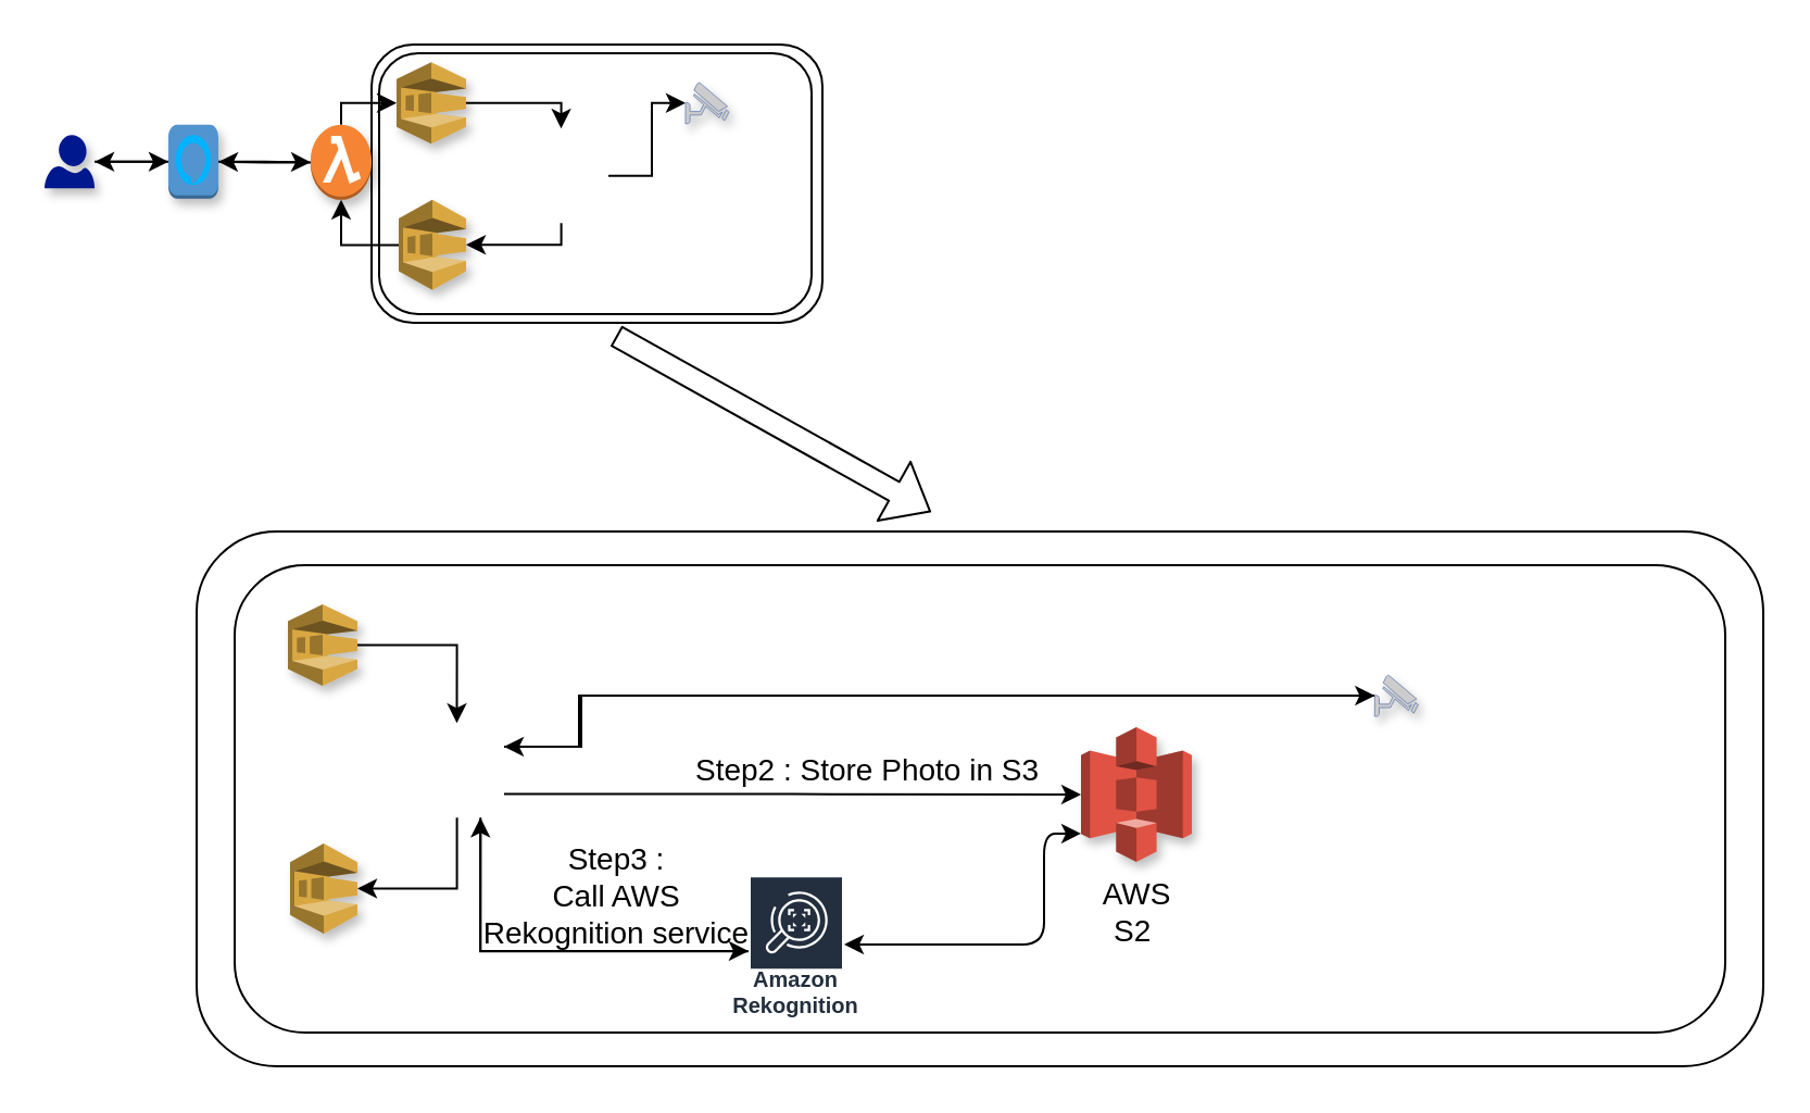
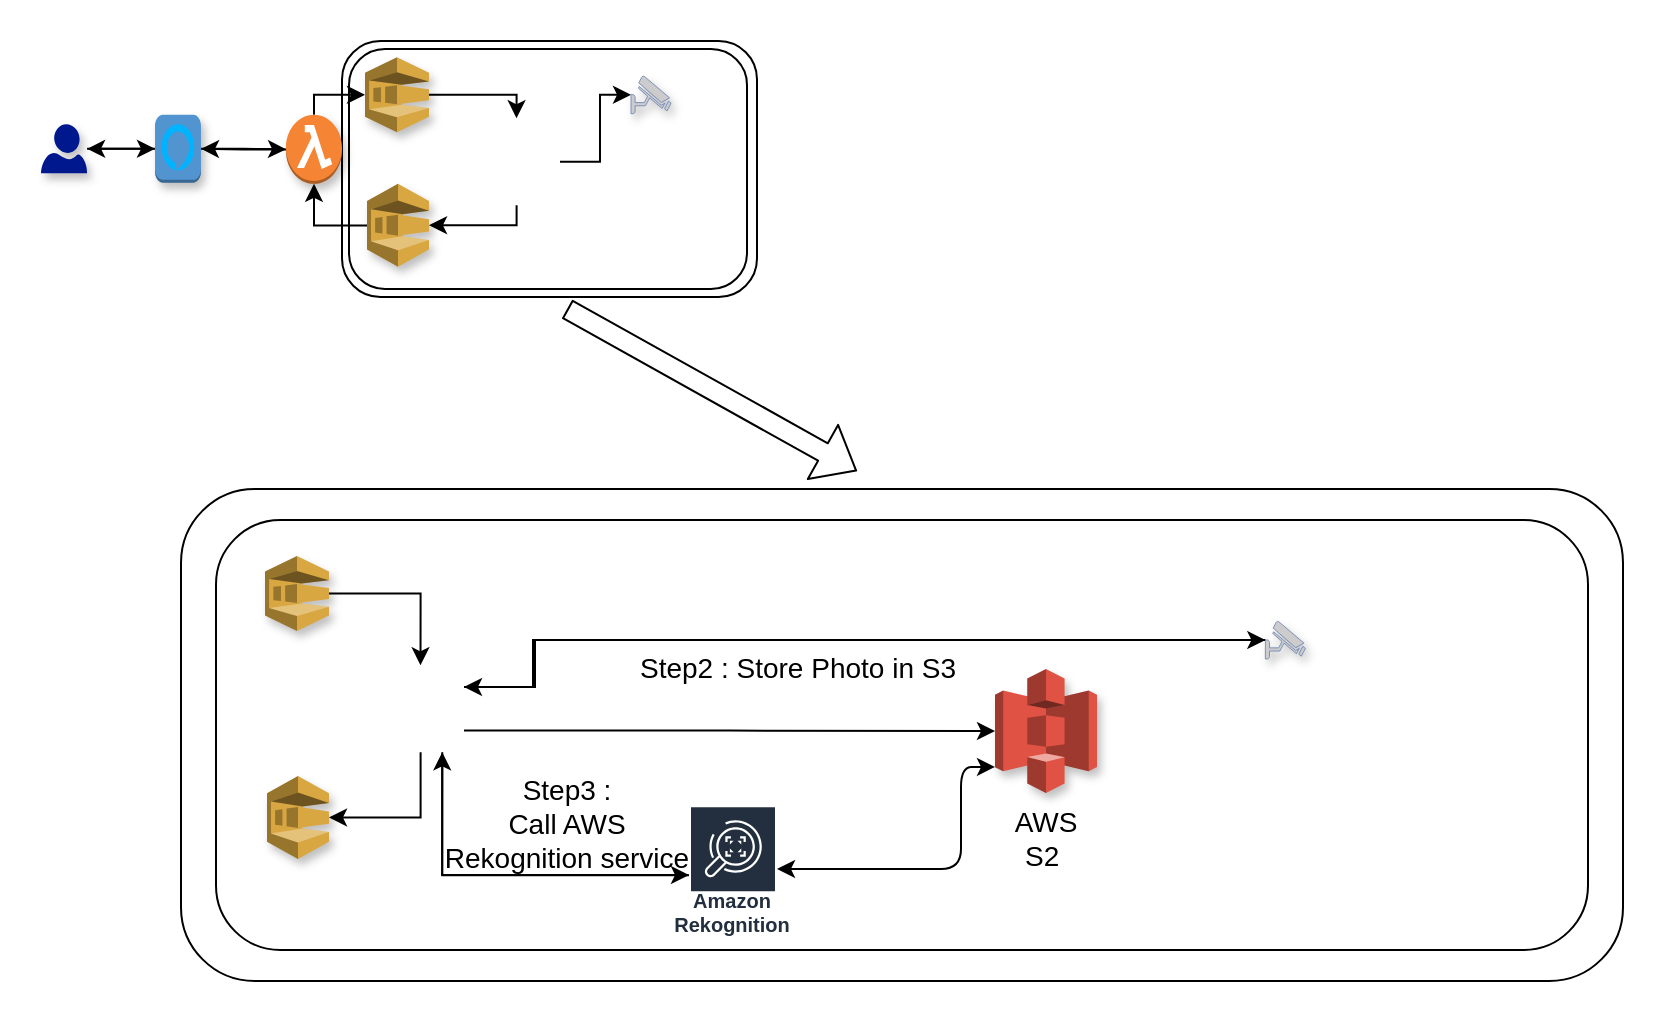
  <mxCell id="0" />
  <mxCell id="1" parent="0" />
  <mxCell id="2" value="" style="rounded=1;whiteSpace=wrap;html=1;" vertex="1" parent="1"><mxGeometry x="90" y="244" width="721" height="246" as="geometry" /></mxCell>
  <mxCell id="3" value="" style="rounded=1;whiteSpace=wrap;html=1;" vertex="1" parent="1"><mxGeometry x="107.5" y="259.5" width="686" height="215" as="geometry" /></mxCell>
  <mxCell id="4" value="" style="rounded=1;whiteSpace=wrap;html=1;" vertex="1" parent="1"><mxGeometry x="170.5" y="20" width="207.5" height="128" as="geometry" /></mxCell>
  <mxCell id="5" value="" style="rounded=1;whiteSpace=wrap;html=1;" vertex="1" parent="1"><mxGeometry x="174" y="24" width="199" height="120" as="geometry" /></mxCell>
  <mxCell id="6" style="edgeStyle=orthogonalEdgeStyle;rounded=0;orthogonalLoop=1;jettySize=auto;html=1;entryX=0;entryY=0.5;entryDx=0;entryDy=0;entryPerimeter=0;" edge="1" parent="1" source="8" target="13"><mxGeometry relative="1" as="geometry" /></mxCell>
  <mxCell id="7" style="edgeStyle=orthogonalEdgeStyle;rounded=0;orthogonalLoop=1;jettySize=auto;html=1;" edge="1" parent="1" source="8" target="10"><mxGeometry relative="1" as="geometry" /></mxCell>
  <mxCell id="8" value="" style="outlineConnect=0;dashed=0;verticalLabelPosition=bottom;verticalAlign=top;align=center;html=1;shape=mxgraph.aws3.alexa_voice_service;fillColor=#5294CF;gradientColor=none;shadow=1;" vertex="1" parent="1"><mxGeometry x="77" y="56.88" width="23" height="34" as="geometry" /></mxCell>
  <mxCell id="9" style="edgeStyle=orthogonalEdgeStyle;rounded=0;orthogonalLoop=1;jettySize=auto;html=1;entryX=0;entryY=0.5;entryDx=0;entryDy=0;entryPerimeter=0;" edge="1" parent="1" source="10" target="8"><mxGeometry relative="1" as="geometry" /></mxCell>
  <mxCell id="10" value="" style="aspect=fixed;pointerEvents=1;shadow=1;dashed=0;html=1;strokeColor=none;labelPosition=center;verticalLabelPosition=bottom;verticalAlign=top;align=center;fillColor=#00188D;shape=mxgraph.azure.user" vertex="1" parent="1"><mxGeometry x="20" y="61.63" width="23.03" height="24.5" as="geometry" /></mxCell>
  <mxCell id="11" style="edgeStyle=orthogonalEdgeStyle;rounded=0;orthogonalLoop=1;jettySize=auto;html=1;entryX=0;entryY=0.5;entryDx=0;entryDy=0;entryPerimeter=0;" edge="1" parent="1" source="13" target="15"><mxGeometry relative="1" as="geometry"><Array as="points"><mxPoint x="157" y="47.13" /></Array></mxGeometry></mxCell>
  <mxCell id="12" style="edgeStyle=orthogonalEdgeStyle;rounded=0;orthogonalLoop=1;jettySize=auto;html=1;entryX=1;entryY=0.5;entryDx=0;entryDy=0;entryPerimeter=0;" edge="1" parent="1" source="13" target="8"><mxGeometry relative="1" as="geometry" /></mxCell>
  <mxCell id="13" value="" style="outlineConnect=0;dashed=0;verticalLabelPosition=bottom;verticalAlign=top;align=center;html=1;shape=mxgraph.aws3.lambda_function;fillColor=#F58534;gradientColor=none;shadow=1;" vertex="1" parent="1"><mxGeometry x="142.5" y="56.88" width="28" height="34.5" as="geometry" /></mxCell>
  <mxCell id="14" style="edgeStyle=orthogonalEdgeStyle;rounded=0;orthogonalLoop=1;jettySize=auto;html=1;entryX=0.5;entryY=0;entryDx=0;entryDy=0;" edge="1" parent="1" source="15" target="18"><mxGeometry relative="1" as="geometry"><Array as="points"><mxPoint x="258" y="47.13" /></Array></mxGeometry></mxCell>
  <mxCell id="15" value="" style="outlineConnect=0;dashed=0;verticalLabelPosition=bottom;verticalAlign=top;align=center;html=1;shape=mxgraph.aws3.sqs;fillColor=#D9A741;gradientColor=none;shadow=1;" vertex="1" parent="1"><mxGeometry x="182" y="28.13" width="32" height="37.5" as="geometry" /></mxCell>
  <mxCell id="16" style="edgeStyle=orthogonalEdgeStyle;rounded=0;orthogonalLoop=1;jettySize=auto;html=1;entryX=0;entryY=0.5;entryDx=0;entryDy=0;entryPerimeter=0;" edge="1" parent="1" source="18" target="21"><mxGeometry relative="1" as="geometry" /></mxCell>
  <mxCell id="17" style="edgeStyle=orthogonalEdgeStyle;rounded=0;orthogonalLoop=1;jettySize=auto;html=1;entryX=1;entryY=0.5;entryDx=0;entryDy=0;entryPerimeter=0;" edge="1" parent="1" source="18" target="23"><mxGeometry relative="1" as="geometry"><Array as="points"><mxPoint x="258" y="112.13" /></Array></mxGeometry></mxCell>
  <mxCell id="18" value="" style="shape=image;html=1;verticalAlign=top;verticalLabelPosition=bottom;labelBackgroundColor=#ffffff;imageAspect=0;aspect=fixed;image=https://cdn0.iconfinder.com/data/icons/flat-round-system/512/raspberry-128.png" vertex="1" parent="1"><mxGeometry x="236" y="58.63" width="43.5" height="43.5" as="geometry" /></mxCell>
  <mxCell id="19" value="" style="shape=image;html=1;verticalAlign=top;verticalLabelPosition=bottom;labelBackgroundColor=#ffffff;imageAspect=0;aspect=fixed;image=https://cdn2.iconfinder.com/data/icons/vehicles-7/24/vehicles-15-128.png" vertex="1" parent="1"><mxGeometry x="338" y="63.13" width="30" height="30" as="geometry" /></mxCell>
  <mxCell id="20" value="" style="shape=image;html=1;verticalAlign=top;verticalLabelPosition=bottom;labelBackgroundColor=#ffffff;imageAspect=0;aspect=fixed;image=https://cdn2.iconfinder.com/data/icons/architecture-interior/24/architecture-interior-30-128.png" vertex="1" parent="1"><mxGeometry x="308.5" y="61.63" width="33" height="33" as="geometry" /></mxCell>
  <mxCell id="21" value="" style="fontColor=#0066CC;verticalAlign=top;verticalLabelPosition=bottom;labelPosition=center;align=center;html=1;outlineConnect=0;fillColor=#CCCCCC;strokeColor=#6881B3;gradientColor=none;gradientDirection=north;strokeWidth=2;shape=mxgraph.networks.security_camera;shadow=1;" vertex="1" parent="1"><mxGeometry x="315" y="37.38" width="20" height="19" as="geometry" /></mxCell>
  <mxCell id="22" style="edgeStyle=orthogonalEdgeStyle;rounded=0;orthogonalLoop=1;jettySize=auto;html=1;entryX=0.5;entryY=1;entryDx=0;entryDy=0;entryPerimeter=0;" edge="1" parent="1" source="23" target="13"><mxGeometry relative="1" as="geometry" /></mxCell>
  <mxCell id="23" value="" style="outlineConnect=0;dashed=0;verticalLabelPosition=bottom;verticalAlign=top;align=center;html=1;shape=mxgraph.aws3.sqs;fillColor=#D9A741;gradientColor=none;shadow=1;" vertex="1" parent="1"><mxGeometry x="183" y="91.38" width="31" height="41.5" as="geometry" /></mxCell>
  <mxCell id="24" style="edgeStyle=orthogonalEdgeStyle;rounded=0;orthogonalLoop=1;jettySize=auto;html=1;entryX=0.5;entryY=0;entryDx=0;entryDy=0;" edge="1" parent="1" source="25" target="30"><mxGeometry relative="1" as="geometry"><Array as="points"><mxPoint x="210" y="296.5" /></Array></mxGeometry></mxCell>
  <mxCell id="25" value="" style="outlineConnect=0;dashed=0;verticalLabelPosition=bottom;verticalAlign=top;align=center;html=1;shape=mxgraph.aws3.sqs;fillColor=#D9A741;gradientColor=none;shadow=1;" vertex="1" parent="1"><mxGeometry x="132" y="277.5" width="32" height="37.5" as="geometry" /></mxCell>
  <mxCell id="26" style="edgeStyle=orthogonalEdgeStyle;rounded=0;orthogonalLoop=1;jettySize=auto;html=1;entryX=1;entryY=0.5;entryDx=0;entryDy=0;entryPerimeter=0;" edge="1" parent="1" source="30" target="35"><mxGeometry relative="1" as="geometry"><Array as="points"><mxPoint x="210" y="408.5" /></Array></mxGeometry></mxCell>
  <mxCell id="27" style="edgeStyle=orthogonalEdgeStyle;rounded=0;orthogonalLoop=1;jettySize=auto;html=1;exitX=0.75;exitY=1;exitDx=0;exitDy=0;" edge="1" parent="1" source="30" target="39"><mxGeometry relative="1" as="geometry"><Array as="points"><mxPoint x="221" y="437" /></Array></mxGeometry></mxCell>
  <mxCell id="28" style="edgeStyle=orthogonalEdgeStyle;rounded=0;orthogonalLoop=1;jettySize=auto;html=1;exitX=1;exitY=0.75;exitDx=0;exitDy=0;entryX=0;entryY=0.5;entryDx=0;entryDy=0;entryPerimeter=0;" edge="1" parent="1" source="30" target="36"><mxGeometry relative="1" as="geometry" /></mxCell>
  <mxCell id="29" style="edgeStyle=orthogonalEdgeStyle;rounded=0;orthogonalLoop=1;jettySize=auto;html=1;exitX=1;exitY=0.25;exitDx=0;exitDy=0;entryX=0;entryY=0.5;entryDx=0;entryDy=0;entryPerimeter=0;" edge="1" parent="1" source="30" target="34"><mxGeometry relative="1" as="geometry"><Array as="points"><mxPoint x="266" y="343" /><mxPoint x="266" y="320" /></Array></mxGeometry></mxCell>
  <mxCell id="30" value="" style="shape=image;html=1;verticalAlign=top;verticalLabelPosition=bottom;labelBackgroundColor=#ffffff;imageAspect=0;aspect=fixed;image=https://cdn0.iconfinder.com/data/icons/flat-round-system/512/raspberry-128.png" vertex="1" parent="1"><mxGeometry x="188" y="332.13" width="43.5" height="43.5" as="geometry" /></mxCell>
  <mxCell id="31" value="" style="shape=image;html=1;verticalAlign=top;verticalLabelPosition=bottom;labelBackgroundColor=#ffffff;imageAspect=0;aspect=fixed;image=https://cdn2.iconfinder.com/data/icons/vehicles-7/24/vehicles-15-128.png" vertex="1" parent="1"><mxGeometry x="651.68" y="336.5" width="29.13" height="29.13" as="geometry" /></mxCell>
  <mxCell id="32" value="" style="shape=image;html=1;verticalAlign=top;verticalLabelPosition=bottom;labelBackgroundColor=#ffffff;imageAspect=0;aspect=fixed;image=https://cdn2.iconfinder.com/data/icons/architecture-interior/24/architecture-interior-30-128.png" vertex="1" parent="1"><mxGeometry x="625.68" y="334.57" width="33" height="33" as="geometry" /></mxCell>
  <mxCell id="33" style="edgeStyle=orthogonalEdgeStyle;rounded=0;orthogonalLoop=1;jettySize=auto;html=1;entryX=1;entryY=0.25;entryDx=0;entryDy=0;" edge="1" parent="1" source="34" target="30"><mxGeometry relative="1" as="geometry"><Array as="points"><mxPoint x="267" y="320" /><mxPoint x="267" y="343" /></Array></mxGeometry></mxCell>
  <mxCell id="34" value="" style="fontColor=#0066CC;verticalAlign=top;verticalLabelPosition=bottom;labelPosition=center;align=center;html=1;outlineConnect=0;fillColor=#CCCCCC;strokeColor=#6881B3;gradientColor=none;gradientDirection=north;strokeWidth=2;shape=mxgraph.networks.security_camera;shadow=1;" vertex="1" parent="1"><mxGeometry x="632.18" y="310" width="20" height="19" as="geometry" /></mxCell>
  <mxCell id="35" value="" style="outlineConnect=0;dashed=0;verticalLabelPosition=bottom;verticalAlign=top;align=center;html=1;shape=mxgraph.aws3.sqs;fillColor=#D9A741;gradientColor=none;shadow=1;" vertex="1" parent="1"><mxGeometry x="133" y="387.5" width="31" height="41.5" as="geometry" /></mxCell>
  <mxCell id="36" value="" style="outlineConnect=0;dashed=0;verticalLabelPosition=bottom;verticalAlign=top;align=center;html=1;shape=mxgraph.aws3.s3;fillColor=#E05243;gradientColor=none;shadow=1;" vertex="1" parent="1"><mxGeometry x="497" y="334" width="51" height="62" as="geometry" /></mxCell>
  <mxCell id="37" value="AWS S2&amp;nbsp;" style="text;html=1;strokeColor=none;fillColor=none;align=center;verticalAlign=middle;whiteSpace=wrap;rounded=0;fontSize=14;" vertex="1" parent="1"><mxGeometry x="502.5" y="409" width="40" height="20" as="geometry" /></mxCell>
  <mxCell id="38" style="edgeStyle=orthogonalEdgeStyle;rounded=0;orthogonalLoop=1;jettySize=auto;html=1;entryX=0.75;entryY=1;entryDx=0;entryDy=0;" edge="1" parent="1" source="39" target="30"><mxGeometry relative="1" as="geometry" /></mxCell>
  <mxCell id="39" value="Amazon Rekognition" style="outlineConnect=0;fontColor=#232F3E;gradientColor=none;strokeColor=#ffffff;fillColor=#232F3E;dashed=0;verticalLabelPosition=middle;verticalAlign=bottom;align=center;html=1;whiteSpace=wrap;fontSize=10;fontStyle=1;spacing=3;shape=mxgraph.aws4.productIcon;prIcon=mxgraph.aws4.rekognition;" vertex="1" parent="1"><mxGeometry x="344" y="402.07" width="44" height="70" as="geometry" /></mxCell>
- <mxCell id="40" value="Step2 : Store Photo in S3" style="text;html=1;strokeColor=none;fillColor=none;align=center;verticalAlign=middle;whiteSpace=wrap;rounded=0;fontSize=14;" vertex="1" parent="1"><mxGeometry x="315" y="343.88" width="168" height="20" as="geometry" /></mxCell>
+ <mxCell id="40" value="Step2 : Store Photo in S3" style="text;html=1;strokeColor=none;fillColor=none;align=center;verticalAlign=middle;whiteSpace=wrap;rounded=0;fontSize=14;" vertex="1" parent="1"><mxGeometry x="315" y="323.88" width="168" height="20" as="geometry" /></mxCell>
  <mxCell id="41" value="Step3 : &lt;br style=&quot;font-size: 14px;&quot;&gt;Call AWS Rekognition service" style="text;html=1;strokeColor=none;fillColor=none;align=center;verticalAlign=middle;whiteSpace=wrap;rounded=0;fontSize=14;" vertex="1" parent="1"><mxGeometry x="220" y="402.07" width="127" height="20" as="geometry" /></mxCell>
  <mxCell id="42" value="" style="shape=flexArrow;endArrow=classic;html=1;" edge="1" parent="1"><mxGeometry width="50" height="50" relative="1" as="geometry"><mxPoint x="283" y="154" as="sourcePoint" /><mxPoint x="428" y="235" as="targetPoint" /></mxGeometry></mxCell>
  <mxCell id="43" value="" style="endArrow=classic;startArrow=classic;html=1;entryX=0;entryY=0.79;entryDx=0;entryDy=0;entryPerimeter=0;" edge="1" parent="1" target="36"><mxGeometry width="50" height="50" relative="1" as="geometry"><mxPoint x="388" y="434" as="sourcePoint" /><mxPoint x="545" y="390" as="targetPoint" /><Array as="points"><mxPoint x="480" y="434" /><mxPoint x="480" y="383" /></Array></mxGeometry></mxCell>
